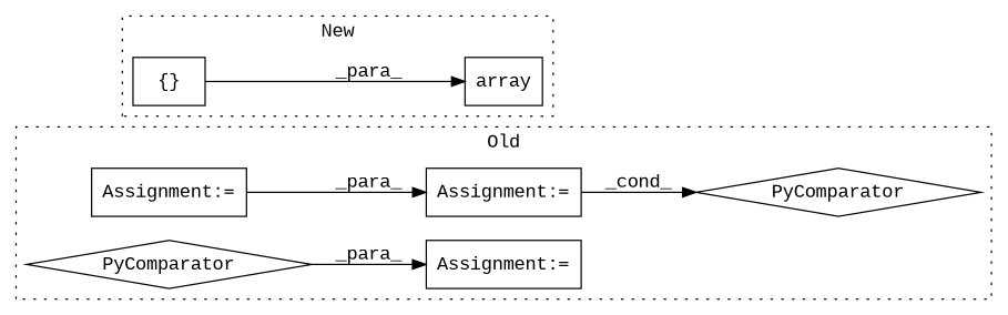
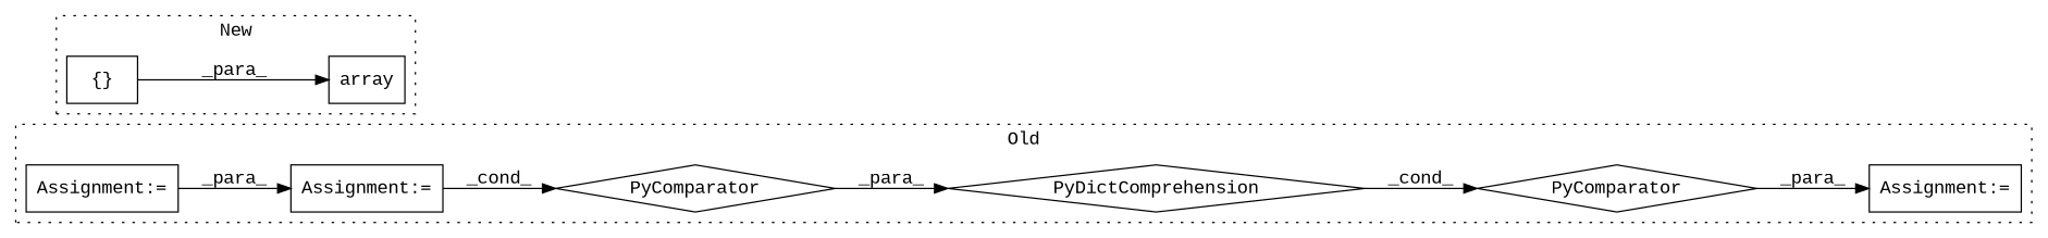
  digraph {
    rankdir=LR
    fontname="Liberation Mono"
    node [a=7 l=34 s=601 shape=box fontname="Liberation Mono"]
    edge [fontname="Liberation Mono"]
+   n1 [a=110 l=134 label=PyDictComprehension s=509 shape=diamond]
    n2 [a=113 label=PyComparator shape=diamond]
    n3 [l=1 label="Assignment:=" s=459]
    n4 [l=12 label="Assignment:=" s=736]
    n5 [a=113 l=38 label=PyComparator s=831 shape=diamond]
    n6 [label="Assignment:="]
    n7 [a=32 l="6,1" label=array s="917,940"]
    n8 [a=4 l="1,1" label="{}" s="669,681"]
    subgraph cluster_1 {
      label=Old
      style=dotted
+     n1
      n2
      n3
      n4
      n5
      n6
    }
    subgraph cluster_2 {
      label=New
      style=dotted
      n7
      n8
    }
+   n1 -> n5 [label=_cond_]
+   n2 -> n1 [label=_para_]
    n3 -> n6 [label=_para_]
    n5 -> n4 [label=_para_]
    n6 -> n2 [label=_cond_]
    n8 -> n7 [label=_para_]
  }
